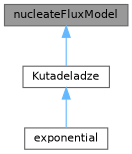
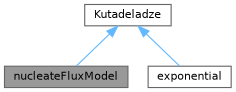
  digraph {
    node [color=gray40 fillcolor=white fontname=Helvetica fontsize=10 shape=box style=filled]
    edge [color=steelblue1 dir=back fontname=Helvetica fontsize=10 labelfontname=Helvetica labelfontsize=10 style=solid]
    n1 [fillcolor=grey60 fontcolor=black height=0.2 label=nucleateFluxModel width=0.4]
    n2 [height=0.2 label=Kutadeladze width=0.4]
    n3 [height=0.2 label=exponential width=0.4]
-   n1 -> n2
+   n2 -> n1
    n2 -> n3
  }
